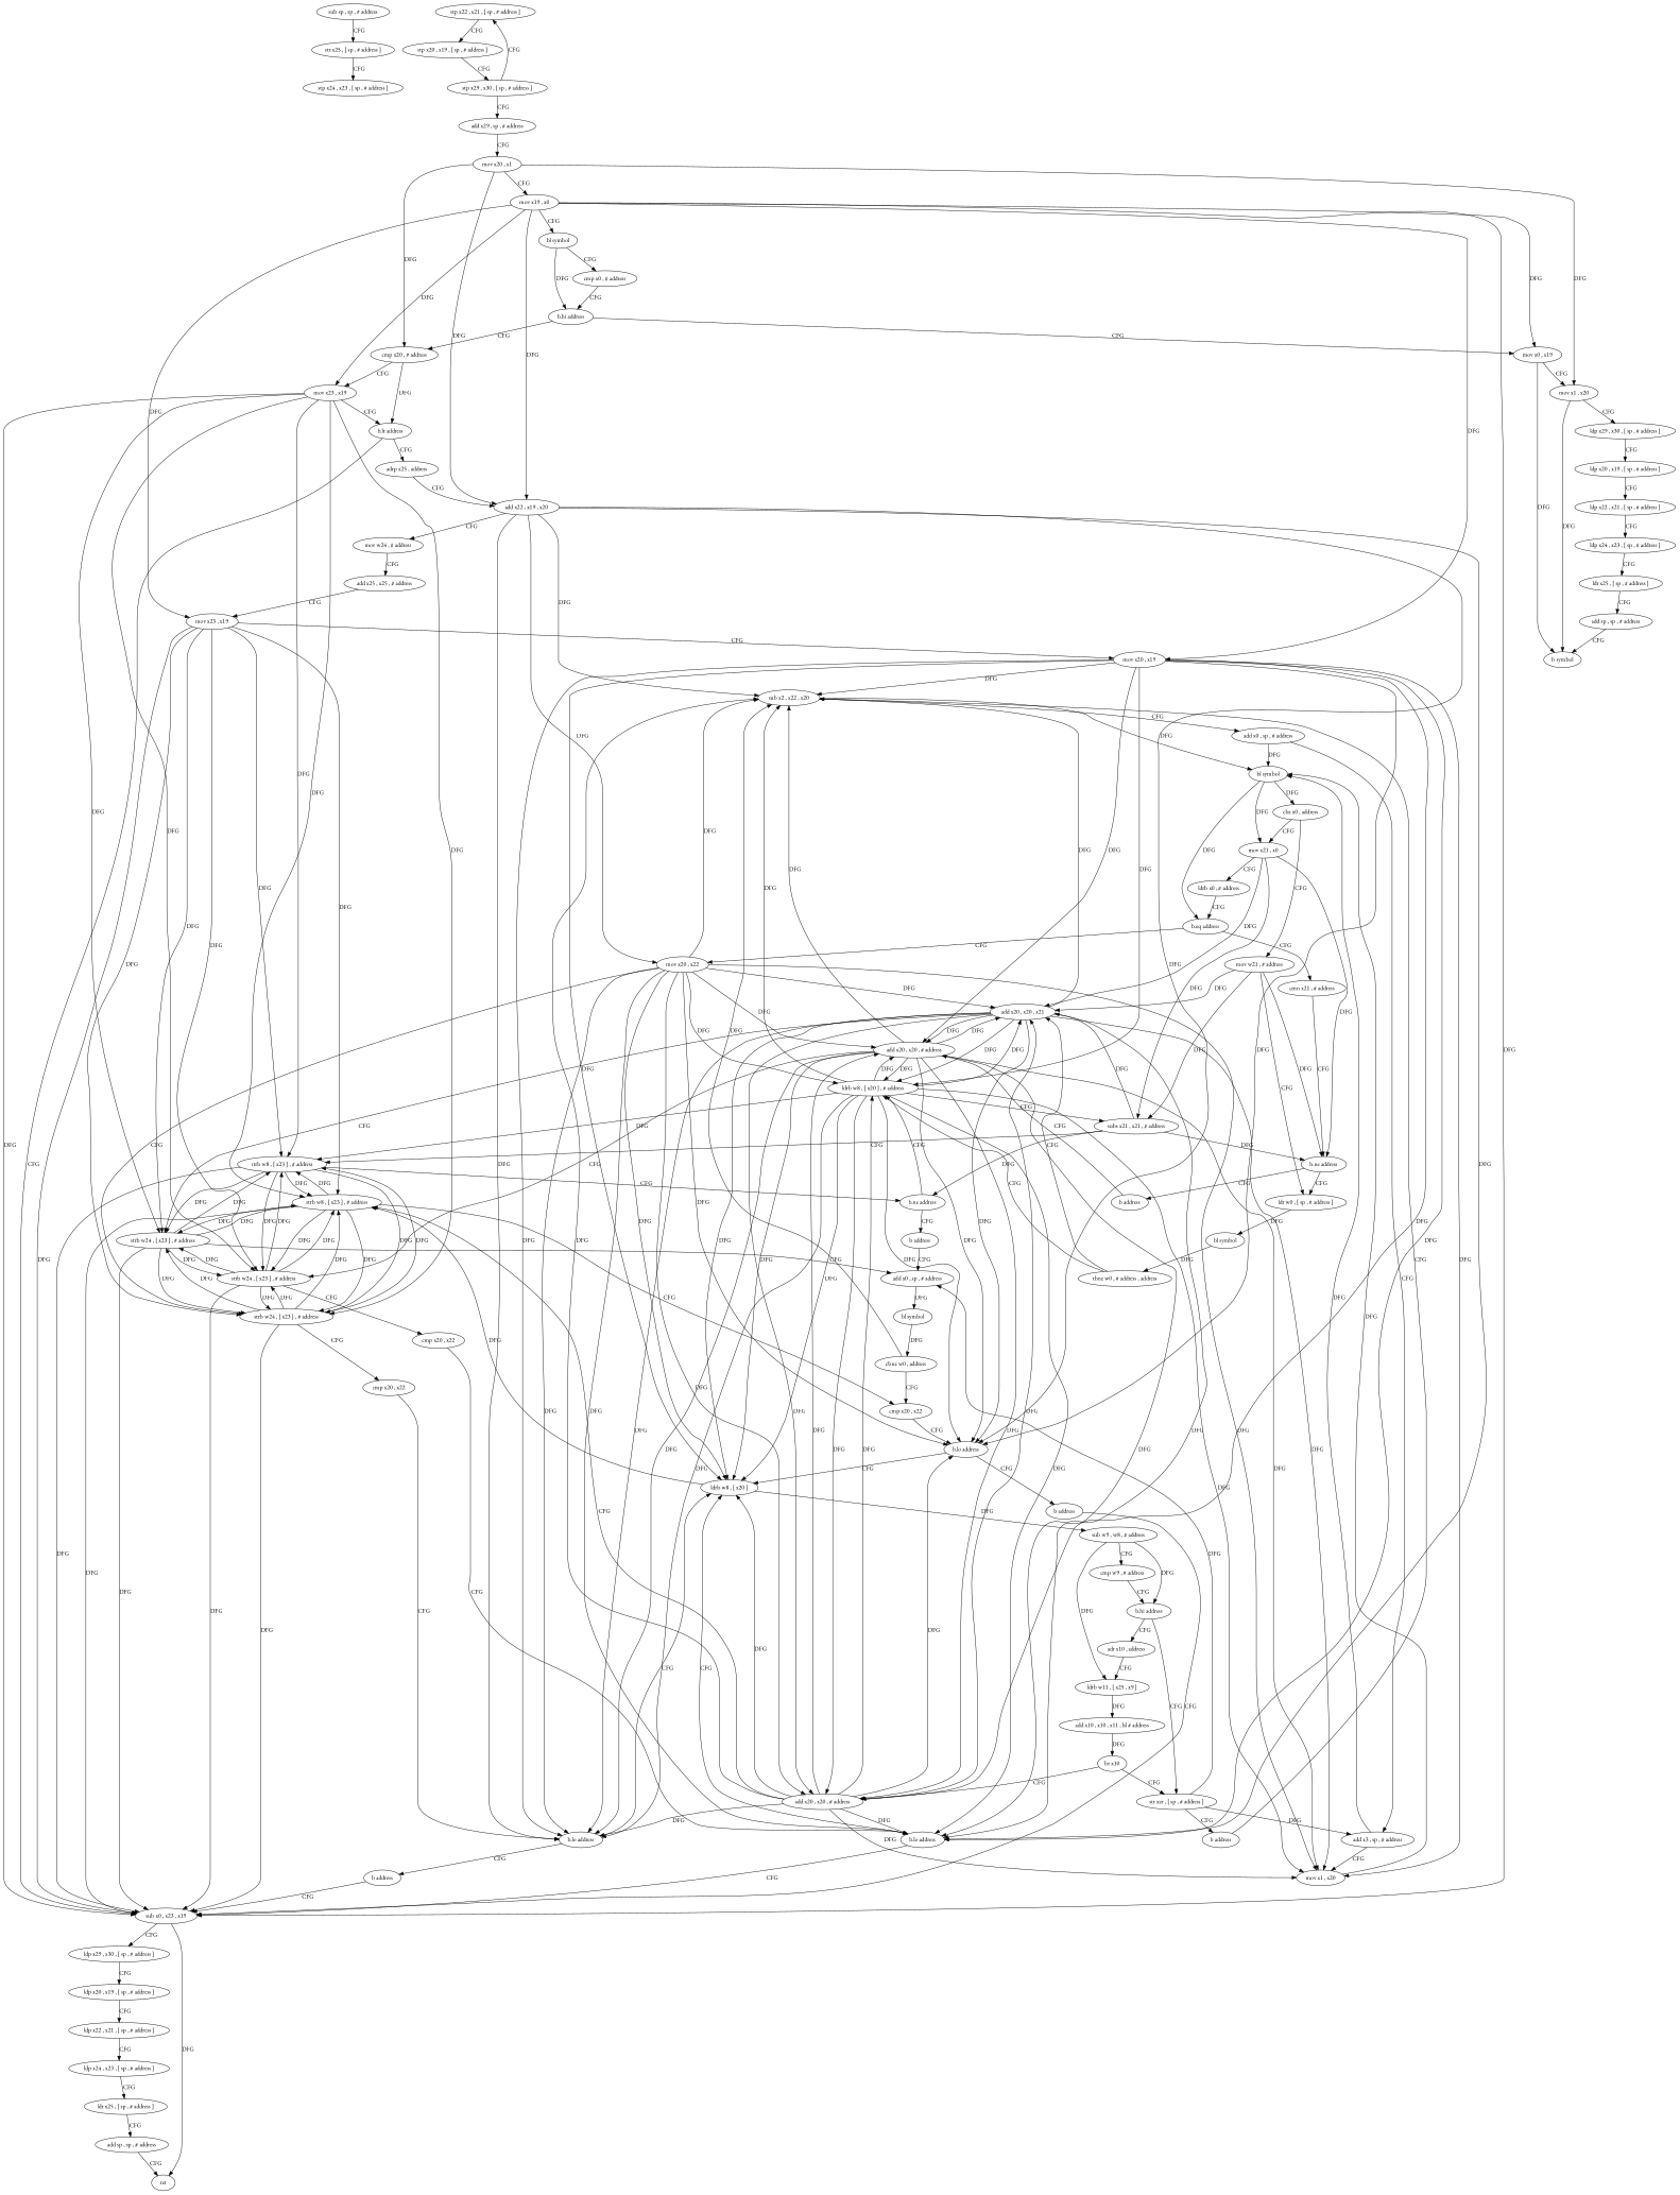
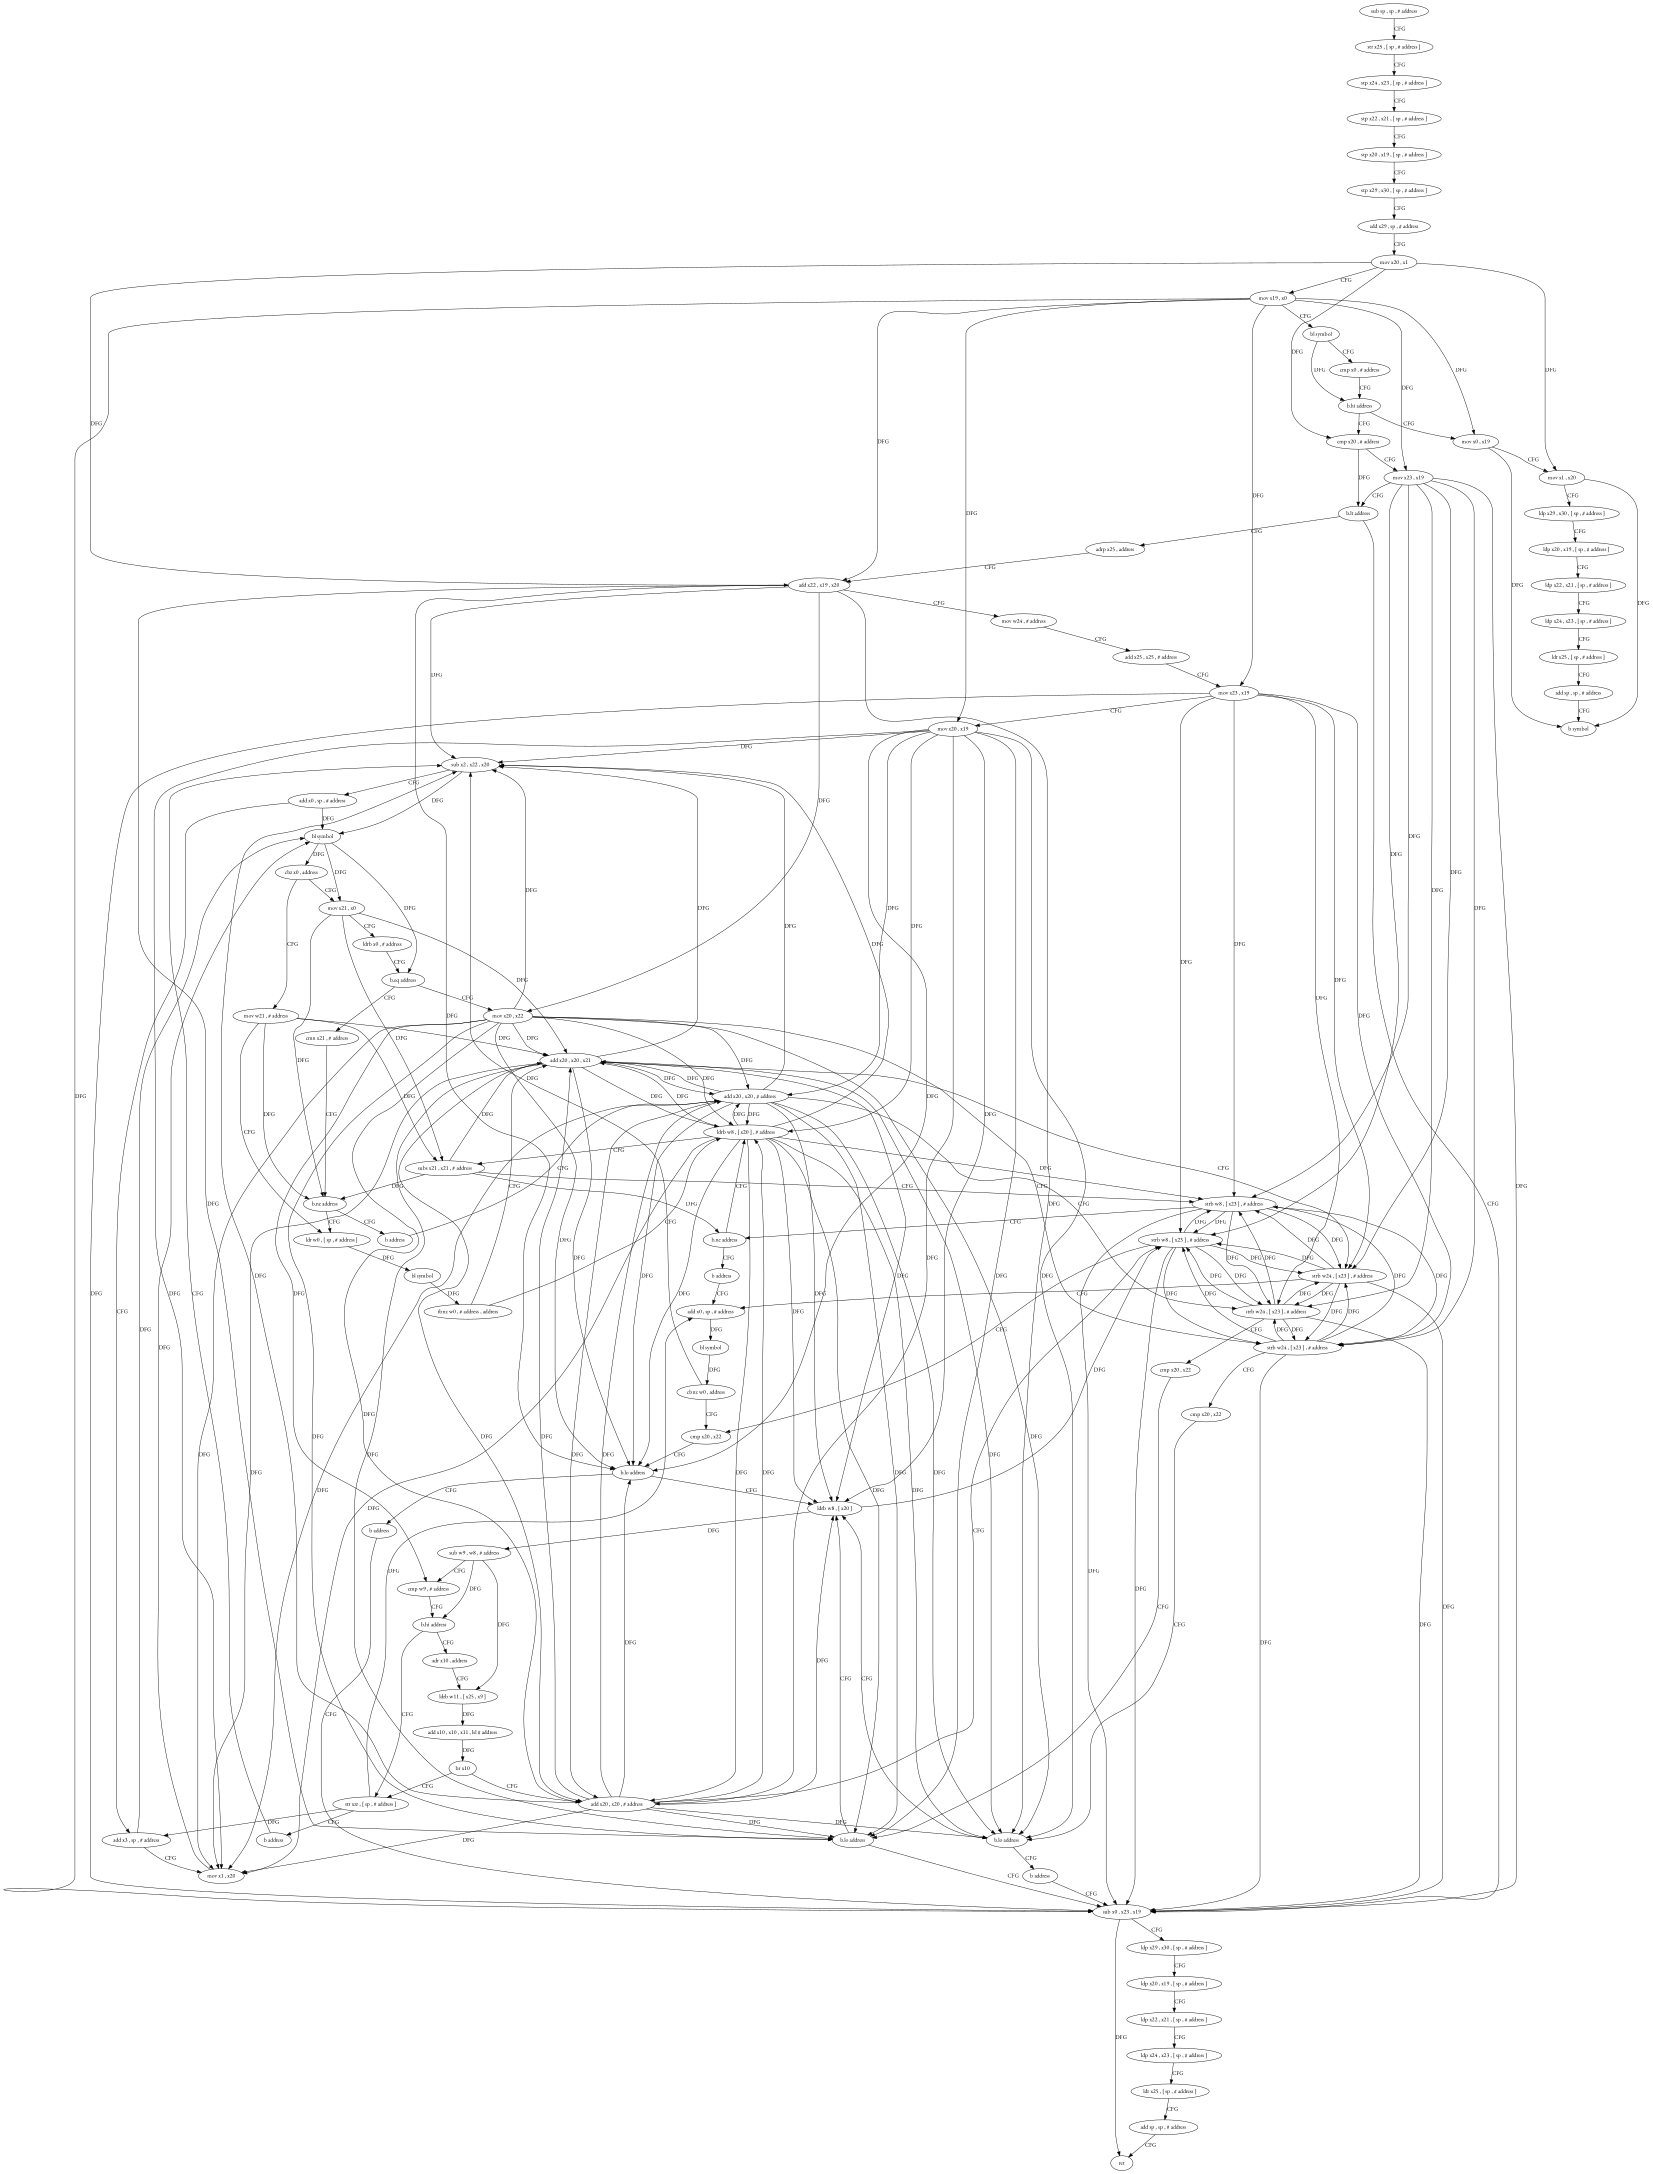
  digraph {
    fontname="EB Garamond"
    node [fontname="EB Garamond"]
    edge [fontname="EB Garamond"]
    n1 [label="sub sp , sp , # address"]
    n2 [label="str x25 , [ sp , # address ]"]
    n3 [label="stp x24 , x23 , [ sp , # address ]"]
    n4 [label="stp x22 , x21 , [ sp , # address ]"]
    n5 [label="stp x20 , x19 , [ sp , # address ]"]
    n6 [label="stp x29 , x30 , [ sp , # address ]"]
    n7 [label="add x29 , sp , # address"]
    n8 [label="mov x20 , x1"]
    n9 [label="mov x19 , x0"]
    n10 [label="cmp x20 , # address"]
    n11 [label="mov x1 , x20"]
    n12 [label="add x22 , x19 , x20"]
    n13 [label="bl symbol"]
    n14 [label="mov x0 , x19"]
    n15 [label="mov x23 , x19"]
    n16 [label="sub x0 , x23 , x19"]
    n17 [label="mov x23 , x19"]
    n18 [label="mov x20 , x19"]
    n19 [label="b.lt address"]
    n20 [label="b symbol"]
    n21 [label="ldp x29 , x30 , [ sp , # address ]"]
    n22 [label="mov w24 , # address"]
    n23 [label="sub x2 , x22 , x20"]
    n24 [label="mov x20 , x22"]
    n25 [label="b.lo address"]
    n26 [label="b.lo address"]
    n27 [label="b.lo address"]
    n28 [label="cmp x0 , # address"]
    n29 [label="b.hi address"]
    n30 [label="strb w8 , [ x23 ] , # address"]
    n31 [label="strb w24 , [ x23 ] , # address"]
    n32 [label="strb w8 , [ x23 ] , # address"]
    n33 [label="strb w24 , [ x23 ] , # address"]
    n34 [label="strb w24 , [ x23 ] , # address"]
    n35 [label="ldp x29 , x30 , [ sp , # address ]"]
    n36 [label=ret]
    n37 [label="ldrb w8 , [ x20 ]"]
    n38 [label="add x20 , x20 , # address"]
    n39 [label="mov x1 , x20"]
    n40 [label="ldrb w8 , [ x20 ] , # address"]
    n41 [label="add x20 , x20 , # address"]
    n42 [label="adrp x25 , address"]
    n43 [label="cmp x20 , x22"]
    n44 [label="add x0 , sp , # address"]
    n45 [label="b.ne address"]
    n46 [label="cmp x20 , x22"]
    n47 [label="cmp x20 , x22"]
    n48 [label="ldp x20 , x19 , [ sp , # address ]"]
    n49 [label="ldp x20 , x19 , [ sp , # address ]"]
    n50 [label="ldp x22 , x21 , [ sp , # address ]"]
    n51 [label="ldp x24 , x23 , [ sp , # address ]"]
    n52 [label="ldr x25 , [ sp , # address ]"]
    n53 [label="add sp , sp , # address"]
    n54 [label="ldp x22 , x21 , [ sp , # address ]"]
    n55 [label="ldp x24 , x23 , [ sp , # address ]"]
    n56 [label="ldr x25 , [ sp , # address ]"]
    n57 [label="add sp , sp , # address"]
    n58 [label="add x25 , x25 , # address"]
    n59 [label="add x0 , sp , # address"]
    n60 [label="bl symbol"]
    n61 [label="add x20 , x20 , x21"]
    n62 [label="b address"]
    n63 [label="b address"]
    n64 [label="sub w9 , w8 , # address"]
    n65 [label="subs x21 , x21 , # address"]
    n66 [label="ldrb w11 , [ x25 , x9 ]"]
    n67 [label="cmp w9 , # address"]
    n68 [label="b.hi address"]
    n69 [label="str xzr , [ sp , # address ]"]
    n70 [label="b address"]
    n71 [label="add x3 , sp , # address"]
    n72 [label="bl symbol"]
    n73 [label="cbz x0 , address"]
    n74 [label="mov x21 , x0"]
    n75 [label="b.eq address"]
    n76 [label="adr x10 , address"]
    n77 [label="add x10 , x10 , x11 , lsl # address"]
    n78 [label="br x10"]
    n79 [label="mov w21 , # address"]
    n80 [label="b.ne address"]
    n81 [label="ldrb x0 , # address"]
    n82 [label="cmn x21 , # address"]
    n83 [label="ldr w0 , [ sp , # address ]"]
    n84 [label="bl symbol"]
    n85 [label="b address"]
    n86 [label="tbnz w0 , # address , address"]
    n87 [label="cbnz w0 , address"]
    n88 [label="b address"]
    n1 -> n2 [label=CFG]
    n2 -> n3 [label=CFG]
-   n6 -> n4 [label=CFG]
+   n3 -> n4 [label=CFG]
    n4 -> n5 [label=CFG]
    n5 -> n6 [label=CFG]
    n6 -> n7 [label=CFG]
    n7 -> n8 [label=CFG]
    n8 -> n9 [label=CFG]
    n8 -> n10 [label=DFG]
    n8 -> n11 [label=DFG]
    n8 -> n12 [label=DFG]
    n9 -> n12 [label=DFG]
    n9 -> n13 [label=CFG]
    n9 -> n14 [label=DFG]
    n9 -> n15 [label=DFG]
    n9 -> n16 [label=DFG]
    n9 -> n17 [label=DFG]
    n9 -> n18 [label=DFG]
    n10 -> n15 [label=CFG]
    n10 -> n19 [label=DFG]
    n11 -> n20 [label=DFG]
    n11 -> n21 [label=CFG]
    n12 -> n22 [label=CFG]
    n12 -> n23 [label=DFG]
    n12 -> n24 [label=DFG]
    n12 -> n25 [label=DFG]
    n12 -> n26 [label=DFG]
    n12 -> n27 [label=DFG]
    n13 -> n28 [label=CFG]
    n13 -> n29 [label=DFG]
    n14 -> n11 [label=CFG]
    n14 -> n20 [label=DFG]
    n15 -> n16 [label=DFG]
    n15 -> n19 [label=CFG]
    n15 -> n30 [label=DFG]
    n15 -> n31 [label=DFG]
    n15 -> n32 [label=DFG]
    n15 -> n33 [label=DFG]
    n15 -> n34 [label=DFG]
    n16 -> n35 [label=CFG]
    n16 -> n36 [label=DFG]
    n17 -> n16 [label=DFG]
    n17 -> n18 [label=CFG]
    n17 -> n30 [label=DFG]
    n17 -> n31 [label=DFG]
    n17 -> n32 [label=DFG]
    n17 -> n33 [label=DFG]
    n17 -> n34 [label=DFG]
    n18 -> n23 [label=DFG]
    n18 -> n25 [label=DFG]
    n18 -> n26 [label=DFG]
    n18 -> n27 [label=DFG]
    n18 -> n37 [label=DFG]
    n18 -> n38 [label=DFG]
    n18 -> n39 [label=DFG]
    n18 -> n40 [label=DFG]
    n18 -> n41 [label=DFG]
    n19 -> n16 [label=CFG]
    n19 -> n42 [label=CFG]
    n21 -> n49 [label=CFG]
    n22 -> n58 [label=CFG]
    n23 -> n59 [label=CFG]
    n23 -> n60 [label=DFG]
    n24 -> n23 [label=DFG]
    n24 -> n25 [label=DFG]
    n24 -> n26 [label=DFG]
    n24 -> n27 [label=DFG]
    n24 -> n33 [label=CFG]
-   n24 -> n37 [label=DFG]
+   n24 -> n67 [label=DFG]
    n24 -> n38 [label=DFG]
    n24 -> n39 [label=DFG]
    n24 -> n40 [label=DFG]
    n24 -> n41 [label=DFG]
    n24 -> n61 [label=DFG]
    n25 -> n37 [label=CFG]
    n25 -> n62 [label=CFG]
    n26 -> n37 [label=CFG]
    n26 -> n63 [label=CFG]
    n27 -> n16 [label=CFG]
    n27 -> n37 [label=CFG]
    n28 -> n29 [label=CFG]
    n29 -> n10 [label=CFG]
    n29 -> n14 [label=CFG]
    n30 -> n16 [label=DFG]
    n30 -> n31 [label=DFG]
    n30 -> n32 [label=DFG]
    n30 -> n33 [label=DFG]
    n30 -> n34 [label=DFG]
    n30 -> n43 [label=CFG]
    n31 -> n16 [label=DFG]
    n31 -> n30 [label=DFG]
    n31 -> n32 [label=DFG]
    n31 -> n33 [label=DFG]
    n31 -> n34 [label=DFG]
    n31 -> n44 [label=CFG]
    n32 -> n16 [label=DFG]
    n32 -> n30 [label=DFG]
    n32 -> n31 [label=DFG]
    n32 -> n33 [label=DFG]
    n32 -> n34 [label=DFG]
    n32 -> n45 [label=CFG]
    n33 -> n16 [label=DFG]
    n33 -> n30 [label=DFG]
    n33 -> n31 [label=DFG]
    n33 -> n32 [label=DFG]
    n33 -> n34 [label=DFG]
    n33 -> n46 [label=CFG]
    n34 -> n16 [label=DFG]
    n34 -> n30 [label=DFG]
    n34 -> n31 [label=DFG]
    n34 -> n32 [label=DFG]
    n34 -> n33 [label=DFG]
    n34 -> n47 [label=CFG]
    n35 -> n48 [label=CFG]
    n37 -> n30 [label=DFG]
    n37 -> n64 [label=DFG]
    n38 -> n23 [label=DFG]
    n38 -> n25 [label=DFG]
    n38 -> n26 [label=DFG]
    n38 -> n27 [label=DFG]
    n38 -> n30 [label=CFG]
    n38 -> n37 [label=DFG]
    n38 -> n39 [label=DFG]
    n38 -> n40 [label=DFG]
    n38 -> n41 [label=DFG]
    n38 -> n61 [label=DFG]
    n39 -> n60 [label=DFG]
    n40 -> n23 [label=DFG]
    n40 -> n25 [label=DFG]
    n40 -> n26 [label=DFG]
    n40 -> n27 [label=DFG]
    n40 -> n32 [label=DFG]
    n40 -> n37 [label=DFG]
    n40 -> n38 [label=DFG]
    n40 -> n39 [label=DFG]
    n40 -> n41 [label=DFG]
    n40 -> n61 [label=DFG]
    n40 -> n65 [label=CFG]
    n41 -> n23 [label=DFG]
    n41 -> n25 [label=DFG]
    n41 -> n26 [label=DFG]
    n41 -> n27 [label=DFG]
    n41 -> n34 [label=CFG]
    n41 -> n37 [label=DFG]
    n41 -> n38 [label=DFG]
    n41 -> n39 [label=DFG]
    n41 -> n40 [label=DFG]
    n41 -> n61 [label=DFG]
    n42 -> n12 [label=CFG]
    n43 -> n26 [label=CFG]
    n44 -> n72 [label=DFG]
    n45 -> n40 [label=CFG]
    n45 -> n88 [label=CFG]
    n46 -> n25 [label=CFG]
    n47 -> n27 [label=CFG]
    n48 -> n54 [label=CFG]
    n49 -> n50 [label=CFG]
    n50 -> n51 [label=CFG]
    n51 -> n52 [label=CFG]
    n52 -> n53 [label=CFG]
    n53 -> n20 [label=CFG]
    n54 -> n55 [label=CFG]
    n55 -> n56 [label=CFG]
    n56 -> n57 [label=CFG]
    n57 -> n36 [label=CFG]
    n58 -> n17 [label=CFG]
    n59 -> n60 [label=DFG]
    n59 -> n71 [label=CFG]
    n60 -> n73 [label=DFG]
    n60 -> n74 [label=DFG]
    n60 -> n75 [label=DFG]
    n61 -> n23 [label=DFG]
    n61 -> n25 [label=DFG]
    n61 -> n26 [label=DFG]
    n61 -> n27 [label=DFG]
    n61 -> n31 [label=CFG]
    n61 -> n37 [label=DFG]
    n61 -> n38 [label=DFG]
    n61 -> n39 [label=DFG]
    n61 -> n40 [label=DFG]
    n61 -> n41 [label=DFG]
    n62 -> n16 [label=CFG]
    n63 -> n16 [label=CFG]
    n64 -> n66 [label=DFG]
    n64 -> n67 [label=CFG]
    n64 -> n68 [label=DFG]
    n65 -> n32 [label=CFG]
    n65 -> n45 [label=DFG]
    n65 -> n61 [label=DFG]
    n65 -> n80 [label=DFG]
    n66 -> n77 [label=DFG]
    n67 -> n68 [label=CFG]
    n68 -> n69 [label=CFG]
    n68 -> n76 [label=CFG]
    n69 -> n44 [label=DFG]
    n69 -> n70 [label=CFG]
    n69 -> n71 [label=DFG]
    n70 -> n23 [label=CFG]
    n71 -> n39 [label=CFG]
    n71 -> n60 [label=DFG]
    n72 -> n87 [label=DFG]
    n73 -> n74 [label=CFG]
    n73 -> n79 [label=CFG]
    n74 -> n61 [label=DFG]
    n74 -> n65 [label=DFG]
    n74 -> n80 [label=DFG]
    n74 -> n81 [label=CFG]
    n75 -> n24 [label=CFG]
    n75 -> n82 [label=CFG]
    n76 -> n66 [label=CFG]
    n77 -> n78 [label=DFG]
    n78 -> n38 [label=CFG]
    n78 -> n69 [label=CFG]
    n79 -> n61 [label=DFG]
    n79 -> n65 [label=DFG]
    n79 -> n80 [label=DFG]
    n79 -> n83 [label=CFG]
    n80 -> n83 [label=CFG]
    n80 -> n85 [label=CFG]
    n81 -> n75 [label=CFG]
    n82 -> n80 [label=CFG]
    n83 -> n84 [label=DFG]
    n84 -> n86 [label=DFG]
    n85 -> n41 [label=CFG]
    n86 -> n40 [label=CFG]
    n86 -> n61 [label=CFG]
    n87 -> n23 [label=DFG]
    n87 -> n43 [label=CFG]
    n88 -> n44 [label=CFG]
  }
